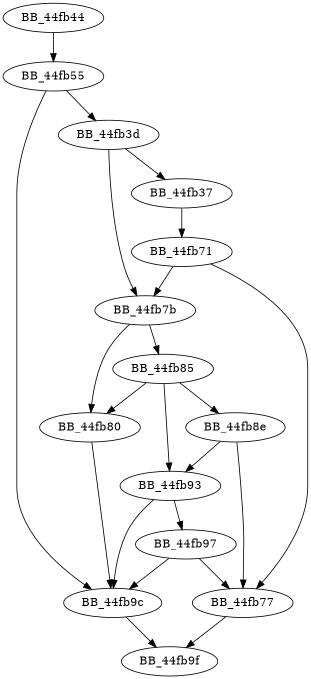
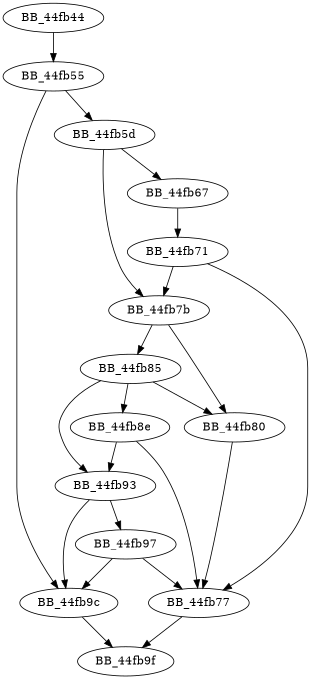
  digraph {
    BB_44fb44
    BB_44fb55
    BB_44fb9c
-   BB_44fb5d [label=BB_44fb3d]
+   BB_44fb5d
    BB_44fb9f
-   BB_44fb67 [label=BB_44fb37]
+   BB_44fb67
    BB_44fb7b
    BB_44fb71
    BB_44fb80
    BB_44fb85
    BB_44fb77
    BB_44fb8e
    BB_44fb93
    BB_44fb97
    BB_44fb44 -> BB_44fb55
    BB_44fb55 -> BB_44fb9c
    BB_44fb55 -> BB_44fb5d
    BB_44fb9c -> BB_44fb9f
    BB_44fb5d -> BB_44fb67
    BB_44fb5d -> BB_44fb7b
    BB_44fb67 -> BB_44fb71
    BB_44fb7b -> BB_44fb80
    BB_44fb7b -> BB_44fb85
    BB_44fb71 -> BB_44fb7b
    BB_44fb71 -> BB_44fb77
-   BB_44fb80 -> BB_44fb9c
+   BB_44fb80 -> BB_44fb77
    BB_44fb85 -> BB_44fb80
    BB_44fb85 -> BB_44fb8e
    BB_44fb85 -> BB_44fb93
    BB_44fb77 -> BB_44fb9f
    BB_44fb8e -> BB_44fb77
    BB_44fb8e -> BB_44fb93
    BB_44fb93 -> BB_44fb9c
    BB_44fb93 -> BB_44fb97
    BB_44fb97 -> BB_44fb9c
    BB_44fb97 -> BB_44fb77
  }
